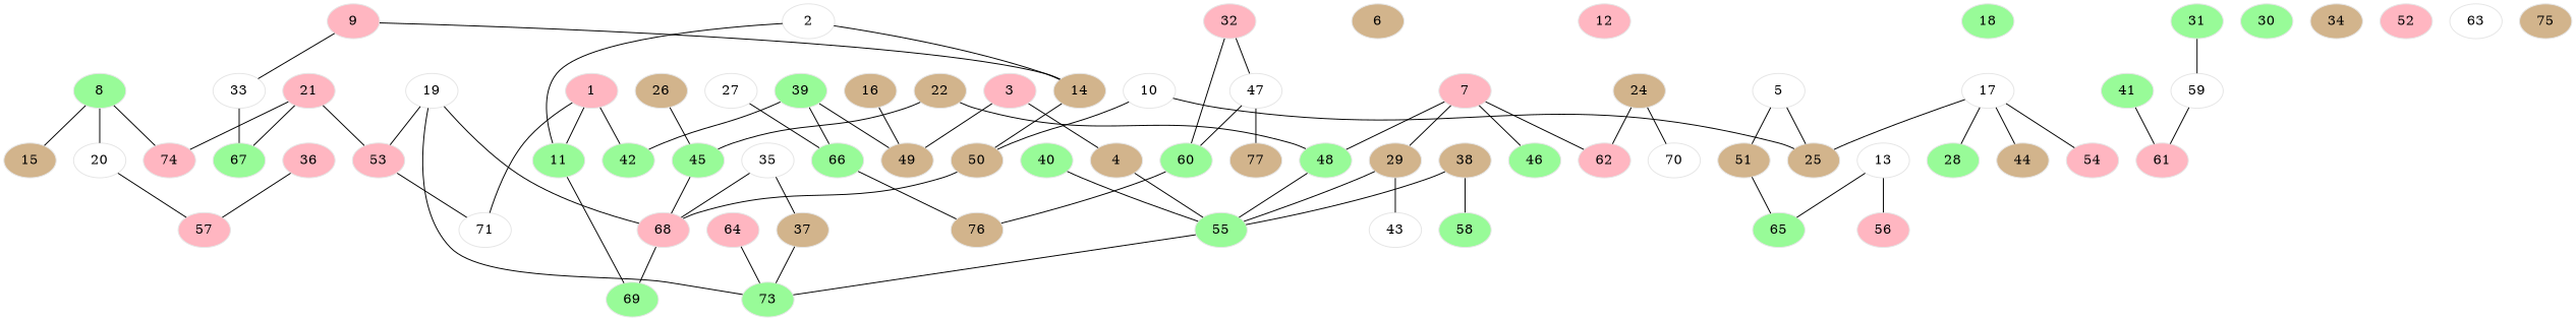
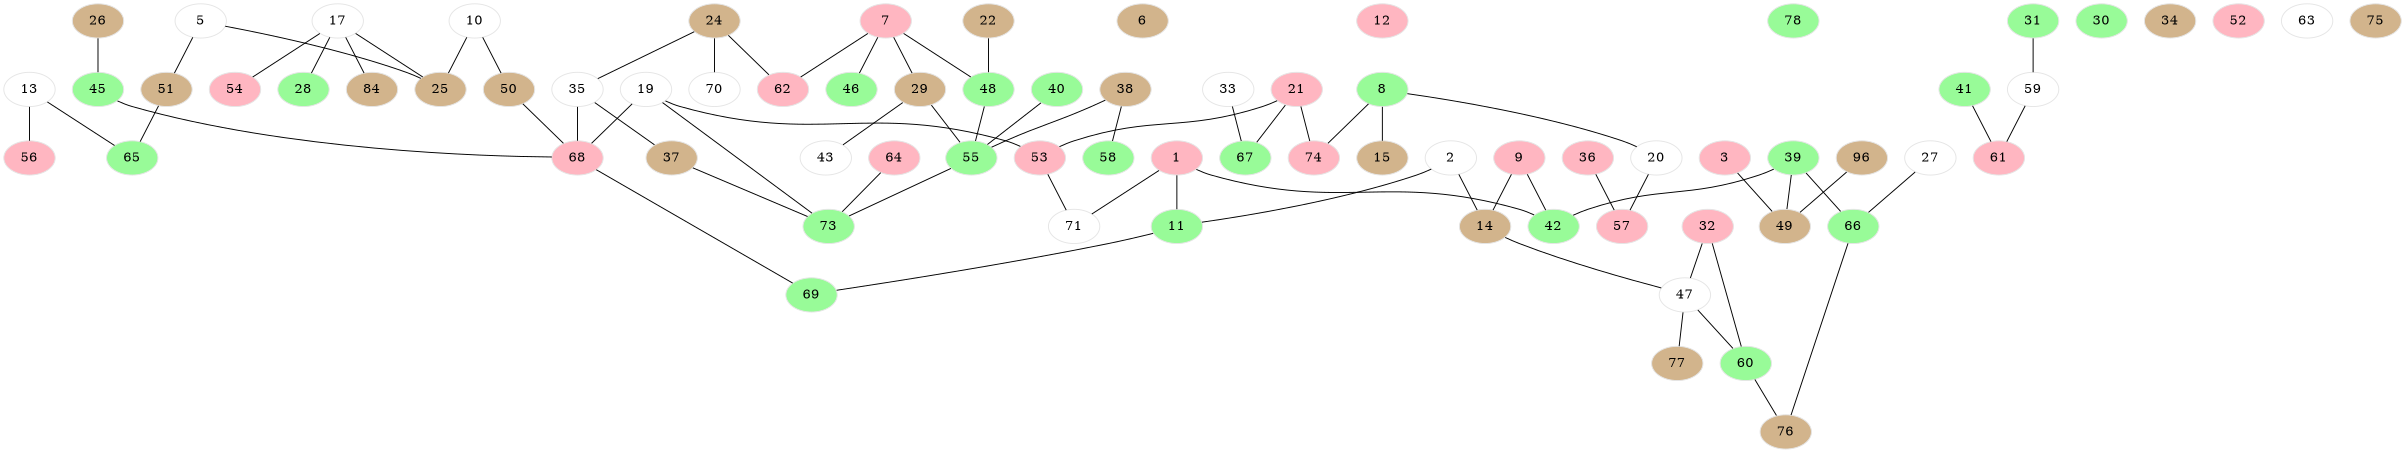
  graph {
    node [color=gray90 fillcolor=palegreen style=filled]
    1 [fillcolor=lightpink]
    11
    42
    71 [fillcolor=white]
    69
    2 [fillcolor=white]
    14 [fillcolor=tan]
    50 [fillcolor=tan]
    3 [fillcolor=lightpink]
-   4 [fillcolor=tan]
    49 [fillcolor=tan]
    55
    73
    5 [fillcolor=white]
    25 [fillcolor=tan]
    51 [fillcolor=tan]
    65
    6 [fillcolor=tan]
    7 [fillcolor=lightpink]
    29 [fillcolor=tan]
    46
    48
    62 [fillcolor=lightpink]
    43 [fillcolor=white]
    8
    15 [fillcolor=tan]
    20 [fillcolor=white]
    74 [fillcolor=lightpink]
    57 [fillcolor=lightpink]
    9 [fillcolor=lightpink]
    33 [fillcolor=white]
    67
    10 [fillcolor=white]
    68 [fillcolor=lightpink]
    12 [fillcolor=lightpink]
    13 [fillcolor=white]
    56 [fillcolor=lightpink]
-   16 [fillcolor=tan]
+   16 [fillcolor=tan label=96]
    17 [fillcolor=white]
    28
-   44 [fillcolor=tan]
+   44 [fillcolor=tan label=84]
    54 [fillcolor=lightpink]
-   18
+   18 [label=78]
    19 [fillcolor=white]
    53 [fillcolor=lightpink]
    21 [fillcolor=lightpink]
    22 [fillcolor=tan]
    45
    59 [fillcolor=white]
    61 [fillcolor=lightpink]
    24 [fillcolor=tan]
    35 [fillcolor=white]
    70 [fillcolor=white]
    37 [fillcolor=tan]
    26 [fillcolor=tan]
    27 [fillcolor=white]
    66
    76 [fillcolor=tan]
    30
    31
    32 [fillcolor=lightpink]
    47 [fillcolor=white]
    60
    n64 [fillcolor=tan label=77]
    34 [fillcolor=tan]
    36 [fillcolor=lightpink]
    38 [fillcolor=tan]
    58
    39
    40
    41
    52 [fillcolor=lightpink]
    63 [fillcolor=white]
    64 [fillcolor=lightpink]
    75 [fillcolor=tan]
    1 -- 11
    1 -- 42
    1 -- 71
    11 -- 69
    2 -- 11
    2 -- 14
-   14 -- 50
+   14 -- 47
    50 -- 68
-   3 -- 4
    3 -- 49
-   4 -- 55
    55 -- 73
    5 -- 25
    5 -- 51
    51 -- 65
    7 -- 29
    7 -- 46
    7 -- 48
    7 -- 62
    29 -- 55
    29 -- 43
    48 -- 55
    8 -- 15
    8 -- 20
    8 -- 74
    20 -- 57
    9 -- 14
-   9 -- 33
+   9 -- 42
    33 -- 67
    10 -- 50
    10 -- 25
    68 -- 69
    13 -- 65
    13 -- 56
    16 -- 49
    17 -- 25
    17 -- 28
    17 -- 44
    17 -- 54
    19 -- 73
    19 -- 68
    19 -- 53
    53 -- 71
    21 -- 74
    21 -- 67
    21 -- 53
    22 -- 48
-   22 -- 45
    45 -- 68
    59 -- 61
    24 -- 62
+   24 -- 35
    24 -- 70
    35 -- 68
    35 -- 37
    37 -- 73
    26 -- 45
    27 -- 66
    66 -- 76
    31 -- 59
    32 -- 47
    32 -- 60
    47 -- 60
    47 -- n64
    60 -- 76
    36 -- 57
    38 -- 55
    38 -- 58
    39 -- 42
    39 -- 49
    39 -- 66
    40 -- 55
    41 -- 61
    64 -- 73
  }
